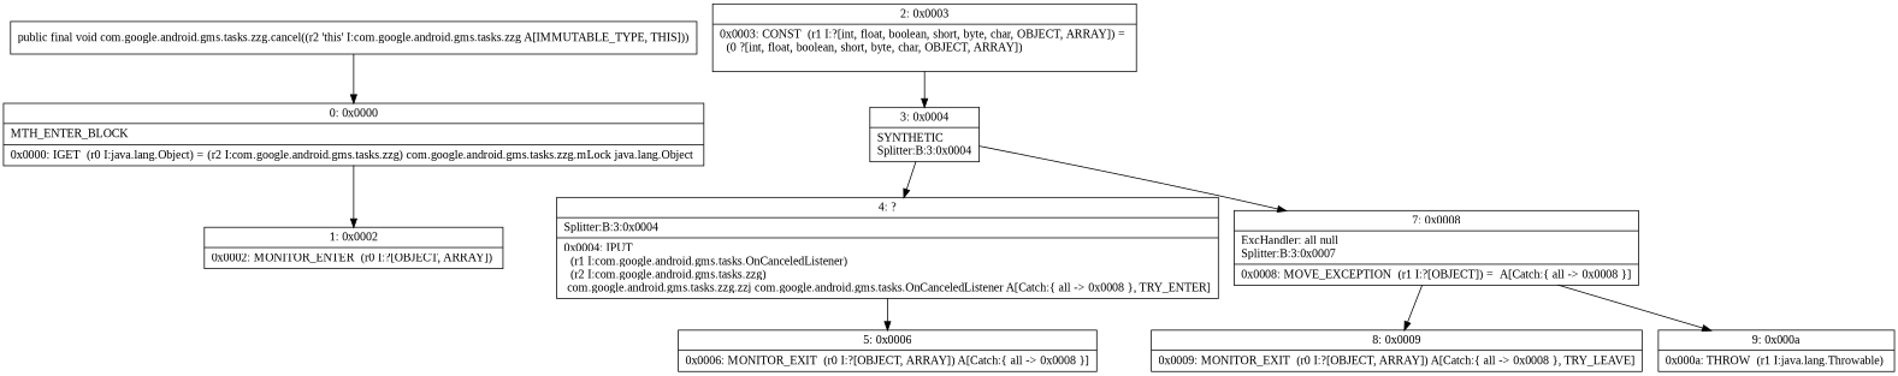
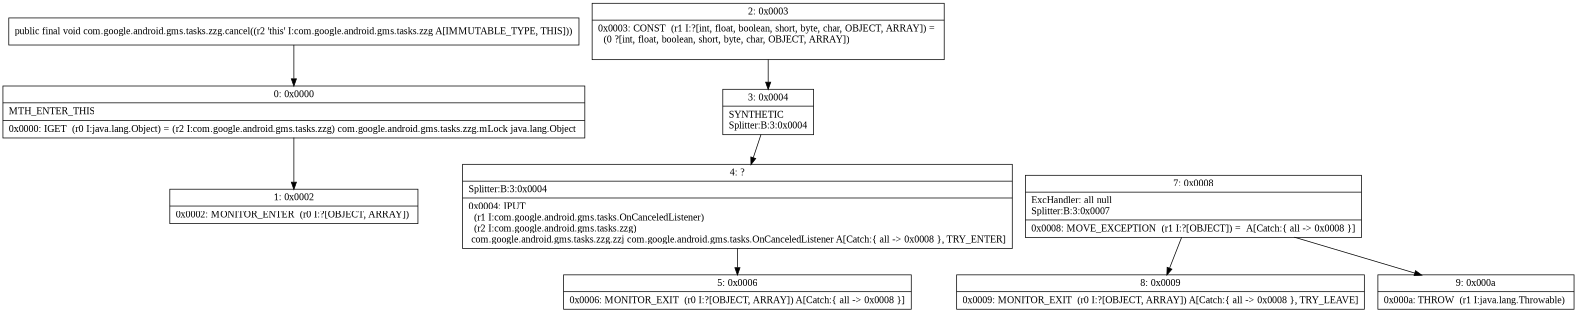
  digraph {
    fontname="Liberation Serif"
    node [fontname="Liberation Serif" shape=record]
    edge [fontname="Liberation Serif"]
-   n1 [label="{0\:\ 0x0000|MTH_ENTER_BLOCK\l|0x0000: IGET  (r0 I:java.lang.Object) = (r2 I:com.google.android.gms.tasks.zzg) com.google.android.gms.tasks.zzg.mLock java.lang.Object \l}"]
+   n1 [label="{0\:\ 0x0000|MTH_ENTER_THIS\l|0x0000: IGET  (r0 I:java.lang.Object) = (r2 I:com.google.android.gms.tasks.zzg) com.google.android.gms.tasks.zzg.mLock java.lang.Object \l}"]
    n2 [label="{1\:\ 0x0002|0x0002: MONITOR_ENTER  (r0 I:?[OBJECT, ARRAY]) \l}"]
    n3 [label="{2\:\ 0x0003|0x0003: CONST  (r1 I:?[int, float, boolean, short, byte, char, OBJECT, ARRAY]) = \l  (0 ?[int, float, boolean, short, byte, char, OBJECT, ARRAY])\l \l}"]
    n4 [label="{3\:\ 0x0004|SYNTHETIC\lSplitter:B:3:0x0004\l}"]
    n5 [label="{4\:\ ?|Splitter:B:3:0x0004\l|0x0004: IPUT  \l  (r1 I:com.google.android.gms.tasks.OnCanceledListener)\l  (r2 I:com.google.android.gms.tasks.zzg)\l com.google.android.gms.tasks.zzg.zzj com.google.android.gms.tasks.OnCanceledListener A[Catch:\{ all \-\> 0x0008 \}, TRY_ENTER]\l}"]
    n6 [label="{7\:\ 0x0008|ExcHandler: all null\lSplitter:B:3:0x0007\l|0x0008: MOVE_EXCEPTION  (r1 I:?[OBJECT]) =  A[Catch:\{ all \-\> 0x0008 \}]\l}"]
    n7 [label="{5\:\ 0x0006|0x0006: MONITOR_EXIT  (r0 I:?[OBJECT, ARRAY]) A[Catch:\{ all \-\> 0x0008 \}]\l}"]
    n8 [label="{8\:\ 0x0009|0x0009: MONITOR_EXIT  (r0 I:?[OBJECT, ARRAY]) A[Catch:\{ all \-\> 0x0008 \}, TRY_LEAVE]\l}"]
    n9 [label="{9\:\ 0x000a|0x000a: THROW  (r1 I:java.lang.Throwable) \l}"]
    n10 [label="{public final void com.google.android.gms.tasks.zzg.cancel((r2 'this' I:com.google.android.gms.tasks.zzg A[IMMUTABLE_TYPE, THIS])) }"]
    n1 -> n2
    n3 -> n4
    n4 -> n5
-   n4 -> n6
    n5 -> n7
    n6 -> n8
    n6 -> n9
    n10 -> n1
  }
